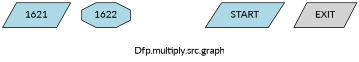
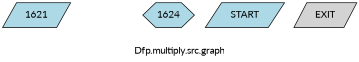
  digraph {
    label="Dfp.multiply.src.graph"
    fontname=Lato
    node [style=filled fillcolor=lightblue shape=parallelogram fontname=Lato]
    n1 [label=1621]
-   n2 [label=1622 shape=octagon]
+   n3 [label=1624 shape=hexagon]
    n4 [label=START]
    n5 [label=EXIT fillcolor=lightgrey]
  }
